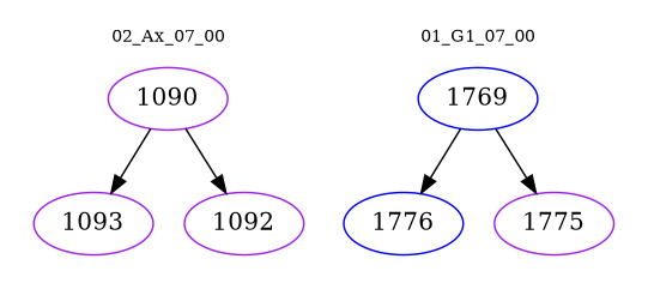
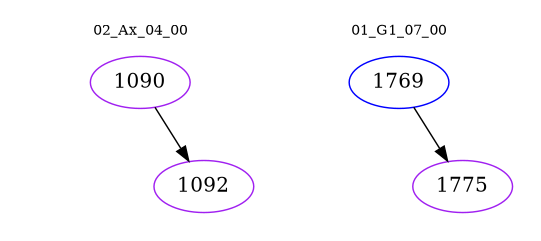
  digraph {
    node [color=purple]
    edge [color=black]
    n1 [label=1090]
-   n2 [label=1093]
    n3 [label=1092]
    n4 [color=blue label=1769]
-   n5 [color=blue label=1776]
    n6 [label=1775]
    subgraph cluster_1 {
      color=white
      fontsize=10
-     label="02_Ax_07_00"
+     label="02_Ax_04_00"
      n1
-     n2
      n3
    }
    subgraph cluster_2 {
      color=white
      fontsize=10
      label="01_G1_07_00"
      n4
-     n5
      n6
    }
-   n1 -> n2
    n1 -> n3
-   n4 -> n5
    n4 -> n6
  }
